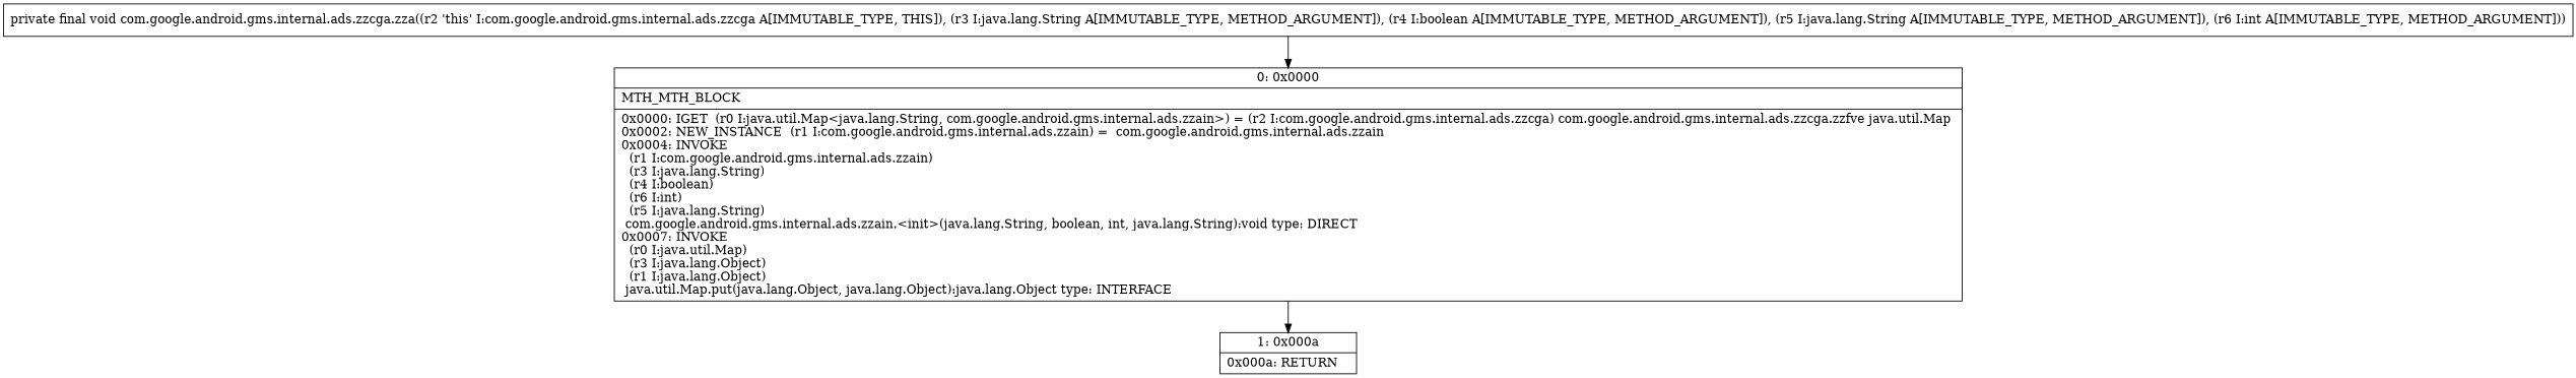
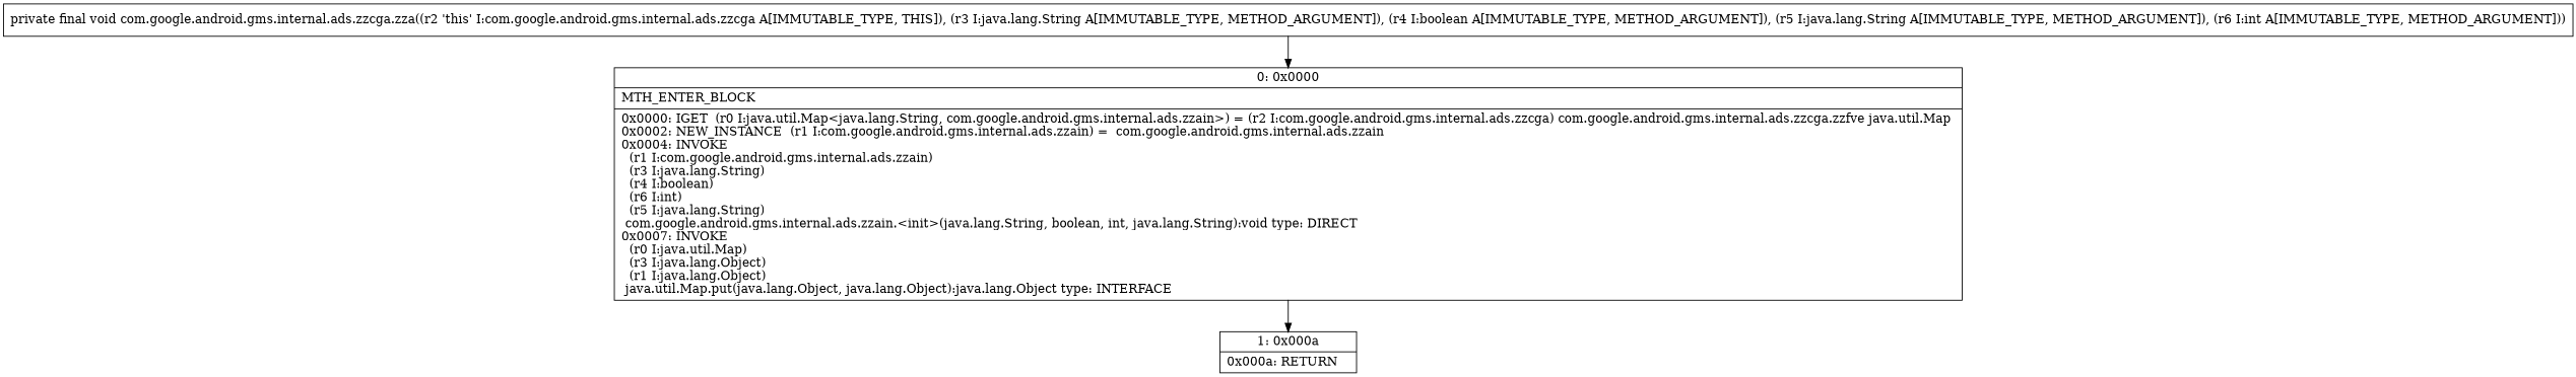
  digraph {
    node [shape=record]
-   n1 [label="{0\:\ 0x0000|MTH_MTH_BLOCK\l|0x0000: IGET  (r0 I:java.util.Map\<java.lang.String, com.google.android.gms.internal.ads.zzain\>) = (r2 I:com.google.android.gms.internal.ads.zzcga) com.google.android.gms.internal.ads.zzcga.zzfve java.util.Map \l0x0002: NEW_INSTANCE  (r1 I:com.google.android.gms.internal.ads.zzain) =  com.google.android.gms.internal.ads.zzain \l0x0004: INVOKE  \l  (r1 I:com.google.android.gms.internal.ads.zzain)\l  (r3 I:java.lang.String)\l  (r4 I:boolean)\l  (r6 I:int)\l  (r5 I:java.lang.String)\l com.google.android.gms.internal.ads.zzain.\<init\>(java.lang.String, boolean, int, java.lang.String):void type: DIRECT \l0x0007: INVOKE  \l  (r0 I:java.util.Map)\l  (r3 I:java.lang.Object)\l  (r1 I:java.lang.Object)\l java.util.Map.put(java.lang.Object, java.lang.Object):java.lang.Object type: INTERFACE \l}"]
+   n1 [label="{0\:\ 0x0000|MTH_ENTER_BLOCK\l|0x0000: IGET  (r0 I:java.util.Map\<java.lang.String, com.google.android.gms.internal.ads.zzain\>) = (r2 I:com.google.android.gms.internal.ads.zzcga) com.google.android.gms.internal.ads.zzcga.zzfve java.util.Map \l0x0002: NEW_INSTANCE  (r1 I:com.google.android.gms.internal.ads.zzain) =  com.google.android.gms.internal.ads.zzain \l0x0004: INVOKE  \l  (r1 I:com.google.android.gms.internal.ads.zzain)\l  (r3 I:java.lang.String)\l  (r4 I:boolean)\l  (r6 I:int)\l  (r5 I:java.lang.String)\l com.google.android.gms.internal.ads.zzain.\<init\>(java.lang.String, boolean, int, java.lang.String):void type: DIRECT \l0x0007: INVOKE  \l  (r0 I:java.util.Map)\l  (r3 I:java.lang.Object)\l  (r1 I:java.lang.Object)\l java.util.Map.put(java.lang.Object, java.lang.Object):java.lang.Object type: INTERFACE \l}"]
    n2 [label="{1\:\ 0x000a|0x000a: RETURN   \l}"]
    n3 [label="{private final void com.google.android.gms.internal.ads.zzcga.zza((r2 'this' I:com.google.android.gms.internal.ads.zzcga A[IMMUTABLE_TYPE, THIS]), (r3 I:java.lang.String A[IMMUTABLE_TYPE, METHOD_ARGUMENT]), (r4 I:boolean A[IMMUTABLE_TYPE, METHOD_ARGUMENT]), (r5 I:java.lang.String A[IMMUTABLE_TYPE, METHOD_ARGUMENT]), (r6 I:int A[IMMUTABLE_TYPE, METHOD_ARGUMENT])) }"]
    n1 -> n2
    n3 -> n1
  }
